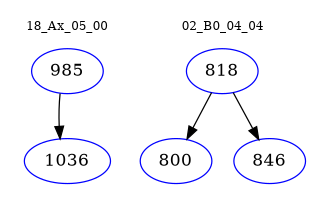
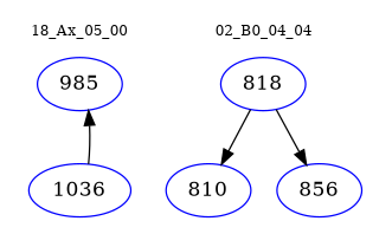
  digraph {
    node [color=blue]
    edge [color=black]
    n1 [label=985]
    n2 [label=1036]
    n3 [label=818]
-   n4 [label=800]
-   n5 [label=846]
+   n4 [label=810]
+   n5 [label=856]
    subgraph cluster_1 {
      color=white
      fontsize=10
      label="18_Ax_05_00"
      n1
      n2
    }
    subgraph cluster_2 {
      color=white
      fontsize=10
      label="02_B0_04_04"
      n3
      n4
      n5
    }
-   n1 -> n2
+   n2 -> n1
    n3 -> n4
    n3 -> n5
  }
